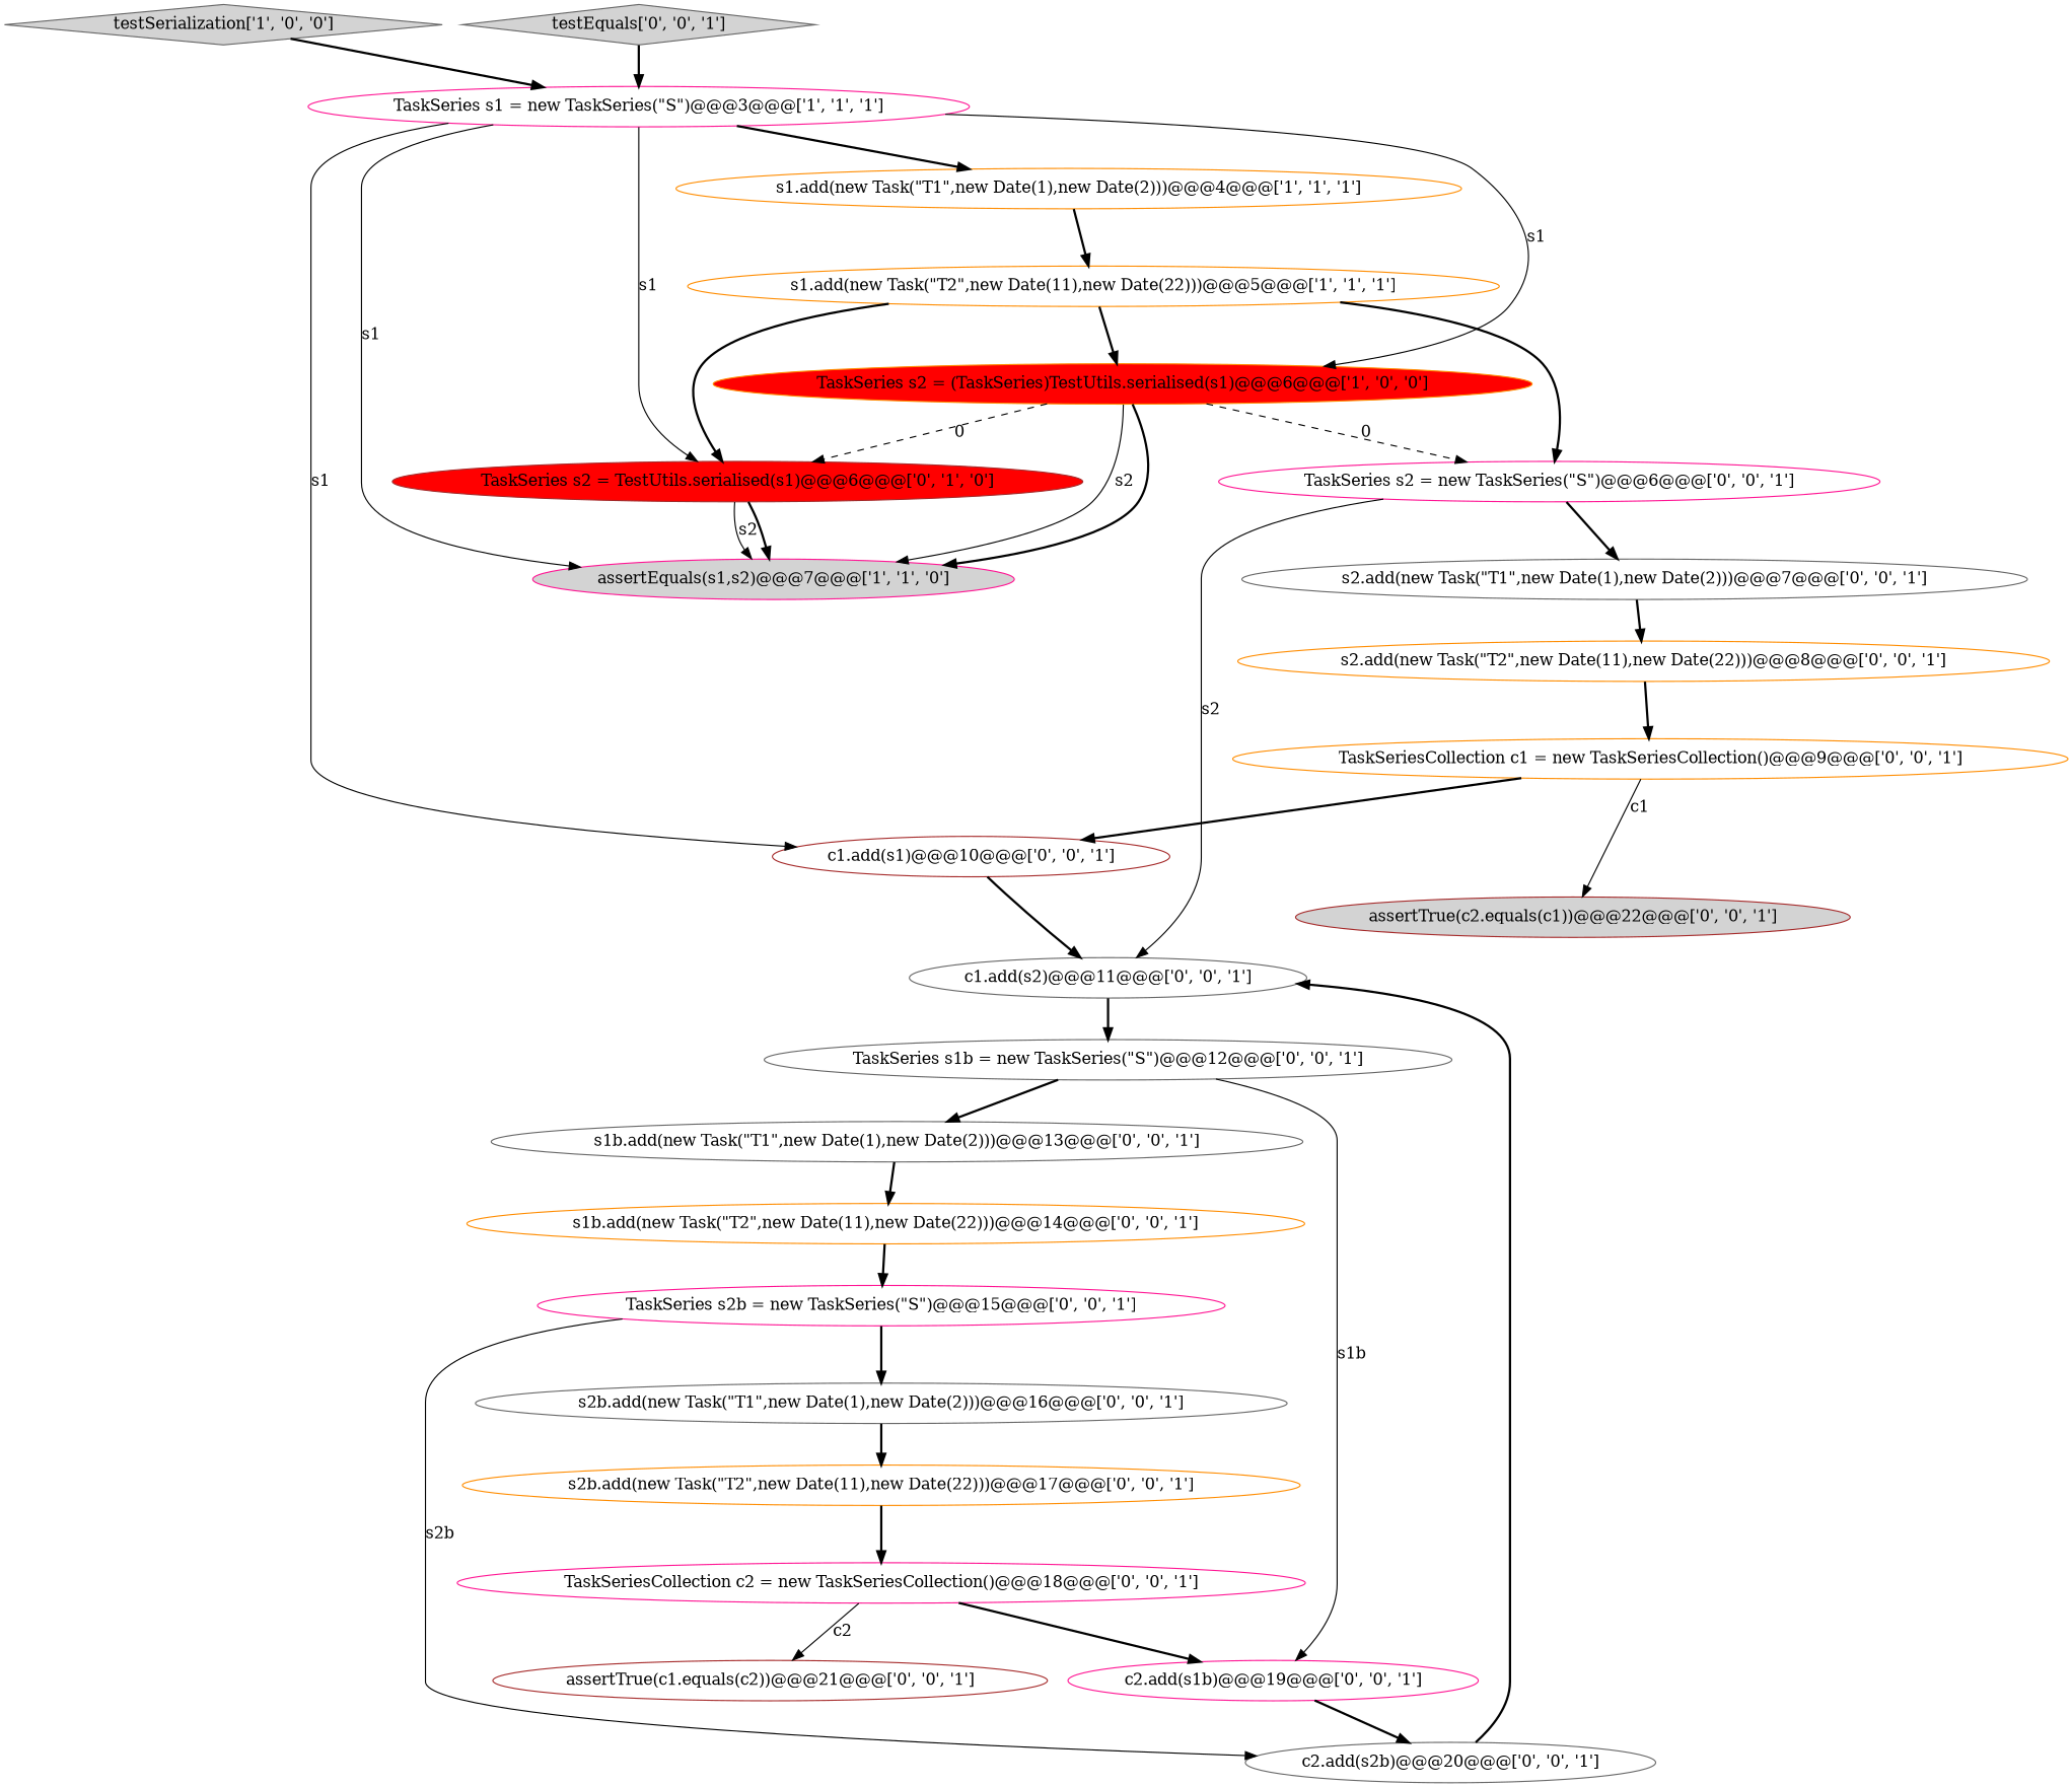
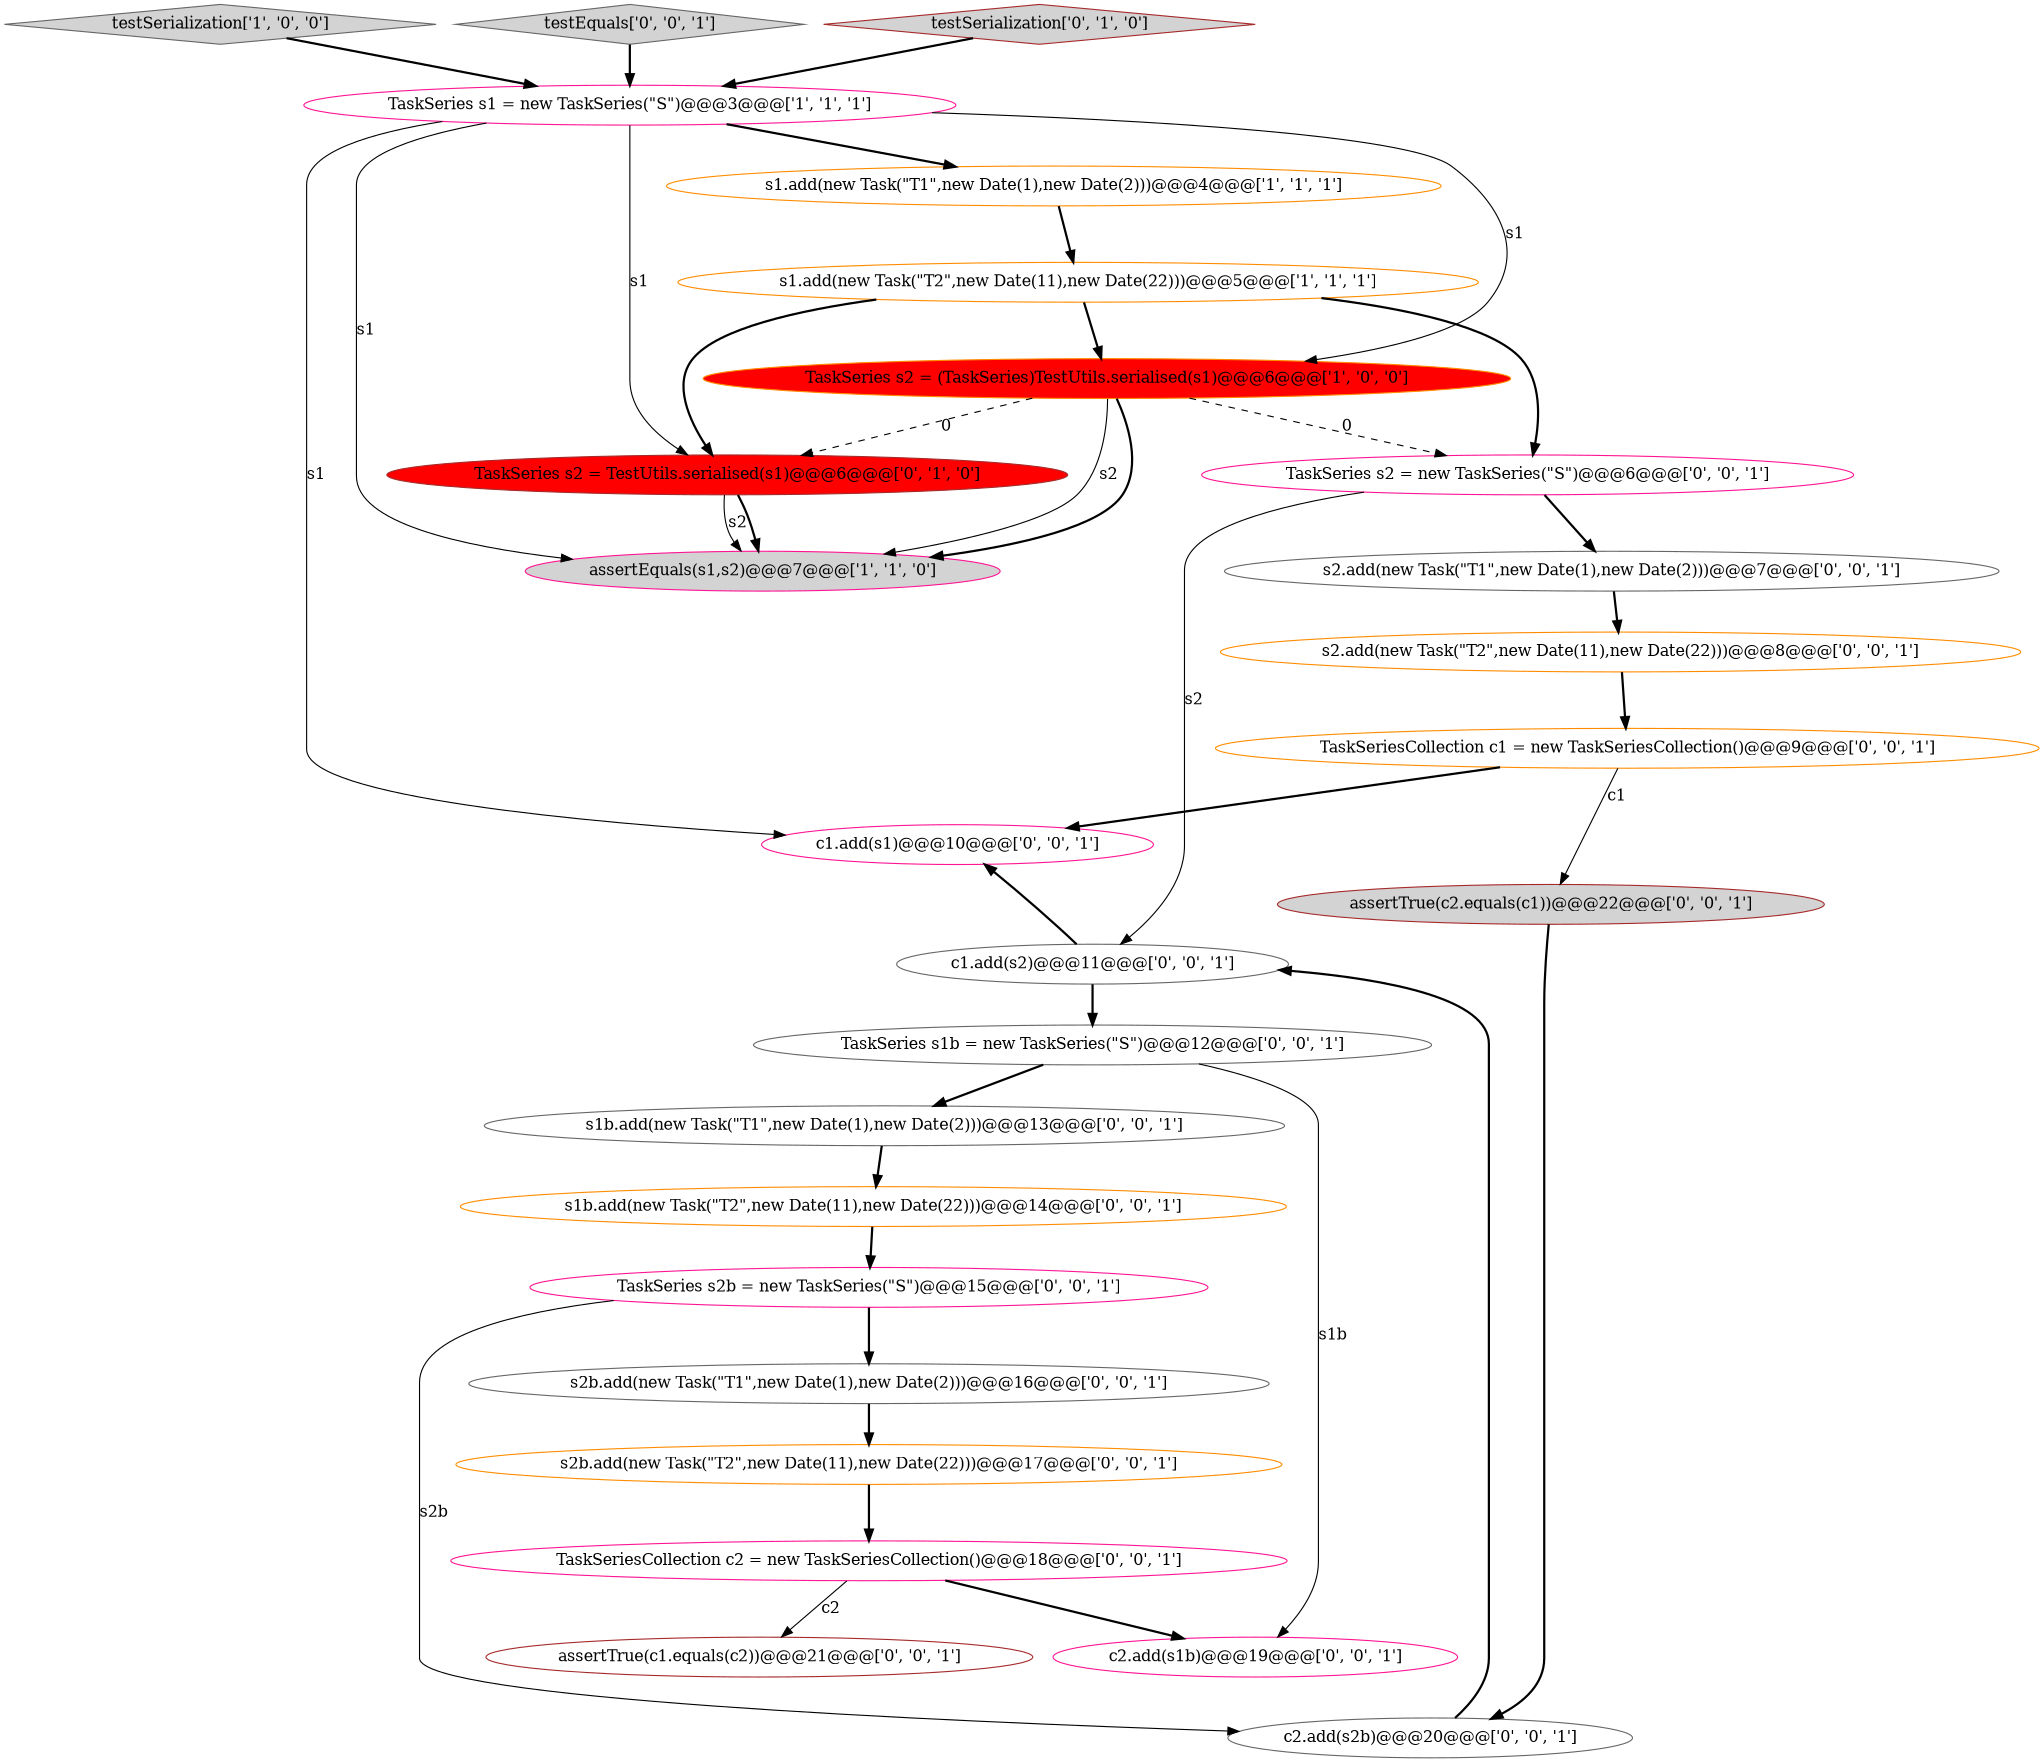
  digraph {
    node [color=gray40 fillcolor=white shape=ellipse style=filled]
    edge [style=bold]
    n1 [color=brown fillcolor=red label="TaskSeries s2 = TestUtils.serialised(s1)@@@6@@@['0', '1', '0']"]
    n2 [color=deeppink fillcolor=lightgray label="assertEquals(s1,s2)@@@7@@@['1', '1', '0']"]
    n3 [label="c1.add(s2)@@@11@@@['0', '0', '1']"]
    n4 [label="TaskSeries s1b = new TaskSeries(\"S\")@@@12@@@['0', '0', '1']"]
    n5 [color=deeppink label="c2.add(s1b)@@@19@@@['0', '0', '1']"]
    n6 [label="s1b.add(new Task(\"T1\",new Date(1),new Date(2)))@@@13@@@['0', '0', '1']"]
    n7 [fillcolor=lightgray label="testSerialization['1', '0', '0']" shape=diamond]
    n8 [color=deeppink label="TaskSeries s1 = new TaskSeries(\"S\")@@@3@@@['1', '1', '1']"]
-   n9 [color=brown label="c1.add(s1)@@@10@@@['0', '0', '1']"]
+   n9 [color=deeppink label="c1.add(s1)@@@10@@@['0', '0', '1']"]
    n10 [color=darkorange label="s1.add(new Task(\"T1\",new Date(1),new Date(2)))@@@4@@@['1', '1', '1']"]
    n11 [color=darkorange fillcolor=red label="TaskSeries s2 = (TaskSeries)TestUtils.serialised(s1)@@@6@@@['1', '0', '0']"]
    n12 [color=darkorange label="s2.add(new Task(\"T2\",new Date(11),new Date(22)))@@@8@@@['0', '0', '1']"]
    n13 [color=darkorange label="TaskSeriesCollection c1 = new TaskSeriesCollection()@@@9@@@['0', '0', '1']"]
    n14 [color=brown fillcolor=lightgray label="assertTrue(c2.equals(c1))@@@22@@@['0', '0', '1']"]
    n15 [color=deeppink label="TaskSeries s2b = new TaskSeries(\"S\")@@@15@@@['0', '0', '1']"]
    n16 [label="s2b.add(new Task(\"T1\",new Date(1),new Date(2)))@@@16@@@['0', '0', '1']"]
    n17 [label="c2.add(s2b)@@@20@@@['0', '0', '1']"]
    n18 [color=darkorange label="s2b.add(new Task(\"T2\",new Date(11),new Date(22)))@@@17@@@['0', '0', '1']"]
    n19 [color=darkorange label="s1b.add(new Task(\"T2\",new Date(11),new Date(22)))@@@14@@@['0', '0', '1']"]
    n20 [color=darkorange label="s1.add(new Task(\"T2\",new Date(11),new Date(22)))@@@5@@@['1', '1', '1']"]
    n21 [color=deeppink label="TaskSeries s2 = new TaskSeries(\"S\")@@@6@@@['0', '0', '1']"]
    n22 [fillcolor=lightgray label="testEquals['0', '0', '1']" shape=diamond]
    n23 [color=brown label="assertTrue(c1.equals(c2))@@@21@@@['0', '0', '1']"]
    n24 [label="s2.add(new Task(\"T1\",new Date(1),new Date(2)))@@@7@@@['0', '0', '1']"]
    n25 [color=deeppink label="TaskSeriesCollection c2 = new TaskSeriesCollection()@@@18@@@['0', '0', '1']"]
+   n26 [color=brown fillcolor=lightgray label="testSerialization['0', '1', '0']" shape=diamond]
    n1 -> n2 [label=s2 style=solid]
    n1 -> n2
    n3 -> n4
    n4 -> n5 [label=s1b style=solid]
    n4 -> n6
-   n5 -> n17
+   n14 -> n17
    n6 -> n19
    n7 -> n8
    n8 -> n1 [label=s1 style=solid]
    n8 -> n2 [label=s1 style=solid]
    n8 -> n9 [label=s1 style=solid]
    n8 -> n10
    n8 -> n11 [label=s1 style=solid]
-   n9 -> n3
+   n3 -> n9
    n10 -> n20
    n11 -> n1 [label=0 style=dashed]
    n11 -> n2 [label=s2 style=solid]
    n11 -> n2
    n11 -> n21 [label=0 style=dashed]
    n12 -> n13
    n13 -> n9
    n13 -> n14 [label=c1 style=solid]
    n15 -> n16
    n15 -> n17 [label=s2b style=solid]
    n16 -> n18
    n17 -> n3
    n18 -> n25
    n19 -> n15
    n20 -> n1
    n20 -> n11
    n20 -> n21
    n21 -> n3 [label=s2 style=solid]
    n21 -> n24
    n22 -> n8
    n24 -> n12
    n25 -> n5
    n25 -> n23 [label=c2 style=solid]
+   n26 -> n8
  }
